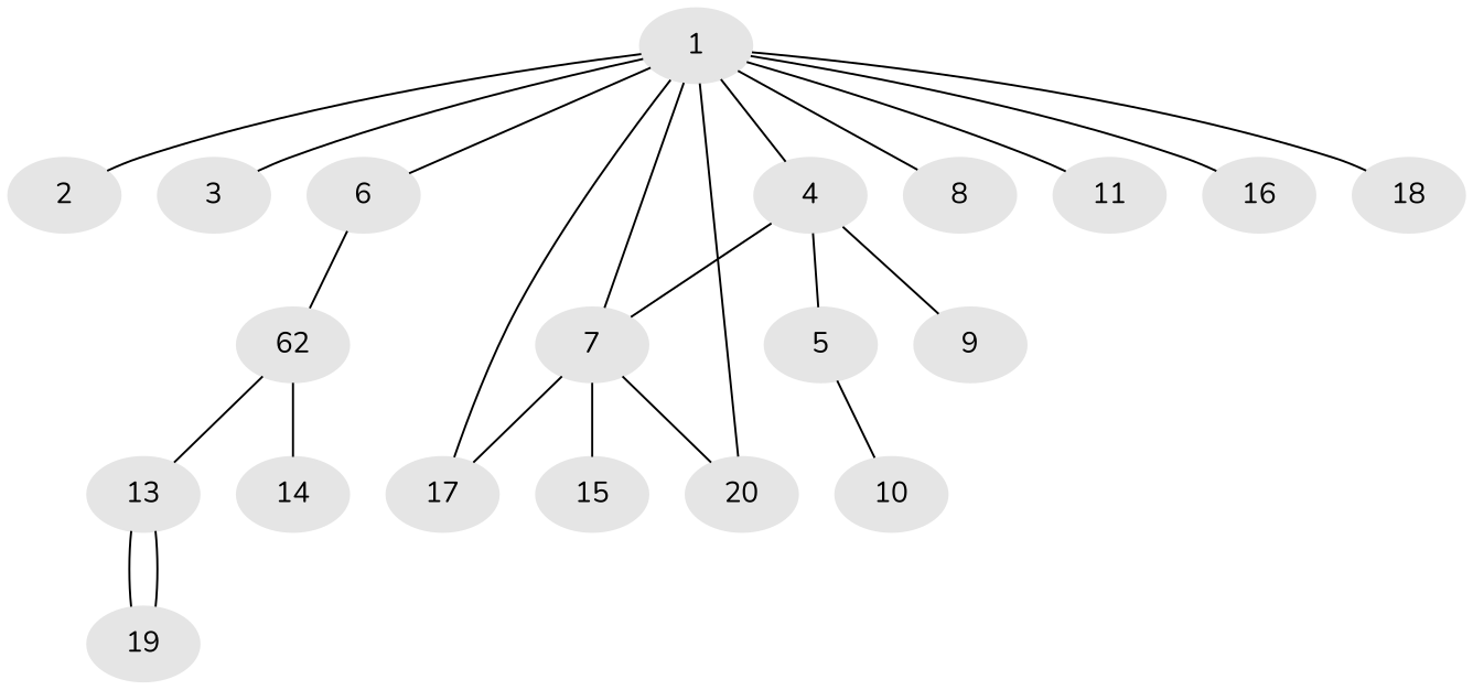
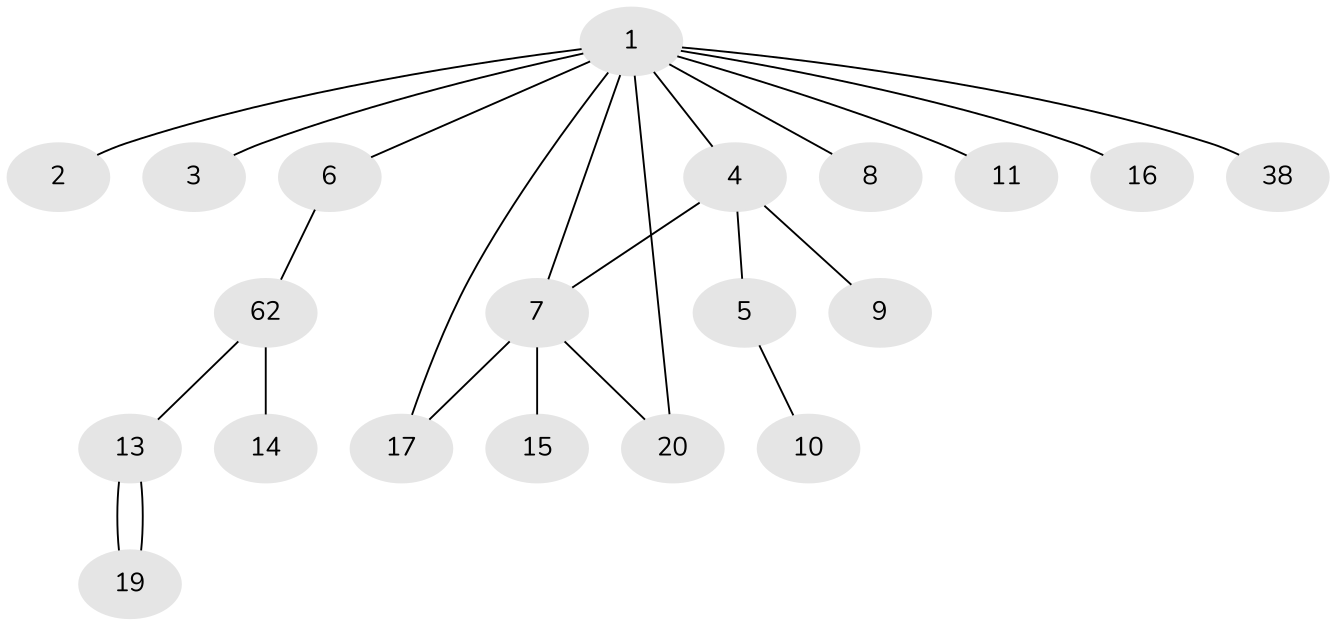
  graph {
    fontname=Nunito
    node [color=gray90 fontname=Nunito style=filled]
    edge [fontname=Nunito]
    1
    2
    3
    6
    7
    8
    11
    16
    17
-   18
+   18 [label=38]
    20
    4
    n13 [label=62]
    15
    5
    9
    10
    13
    14
    19
    1 -- 2
    1 -- 3
    1 -- 6
    1 -- 7
    1 -- 8
    1 -- 11
    1 -- 16
    1 -- 17
    1 -- 18
    1 -- 20
    1 -- 4
    6 -- n13
    7 -- 17
    7 -- 20
    7 -- 15
    4 -- 7
    4 -- 5
    4 -- 9
    n13 -- 13
    n13 -- 14
    5 -- 10
    13 -- 19
    13 -- 19
  }
